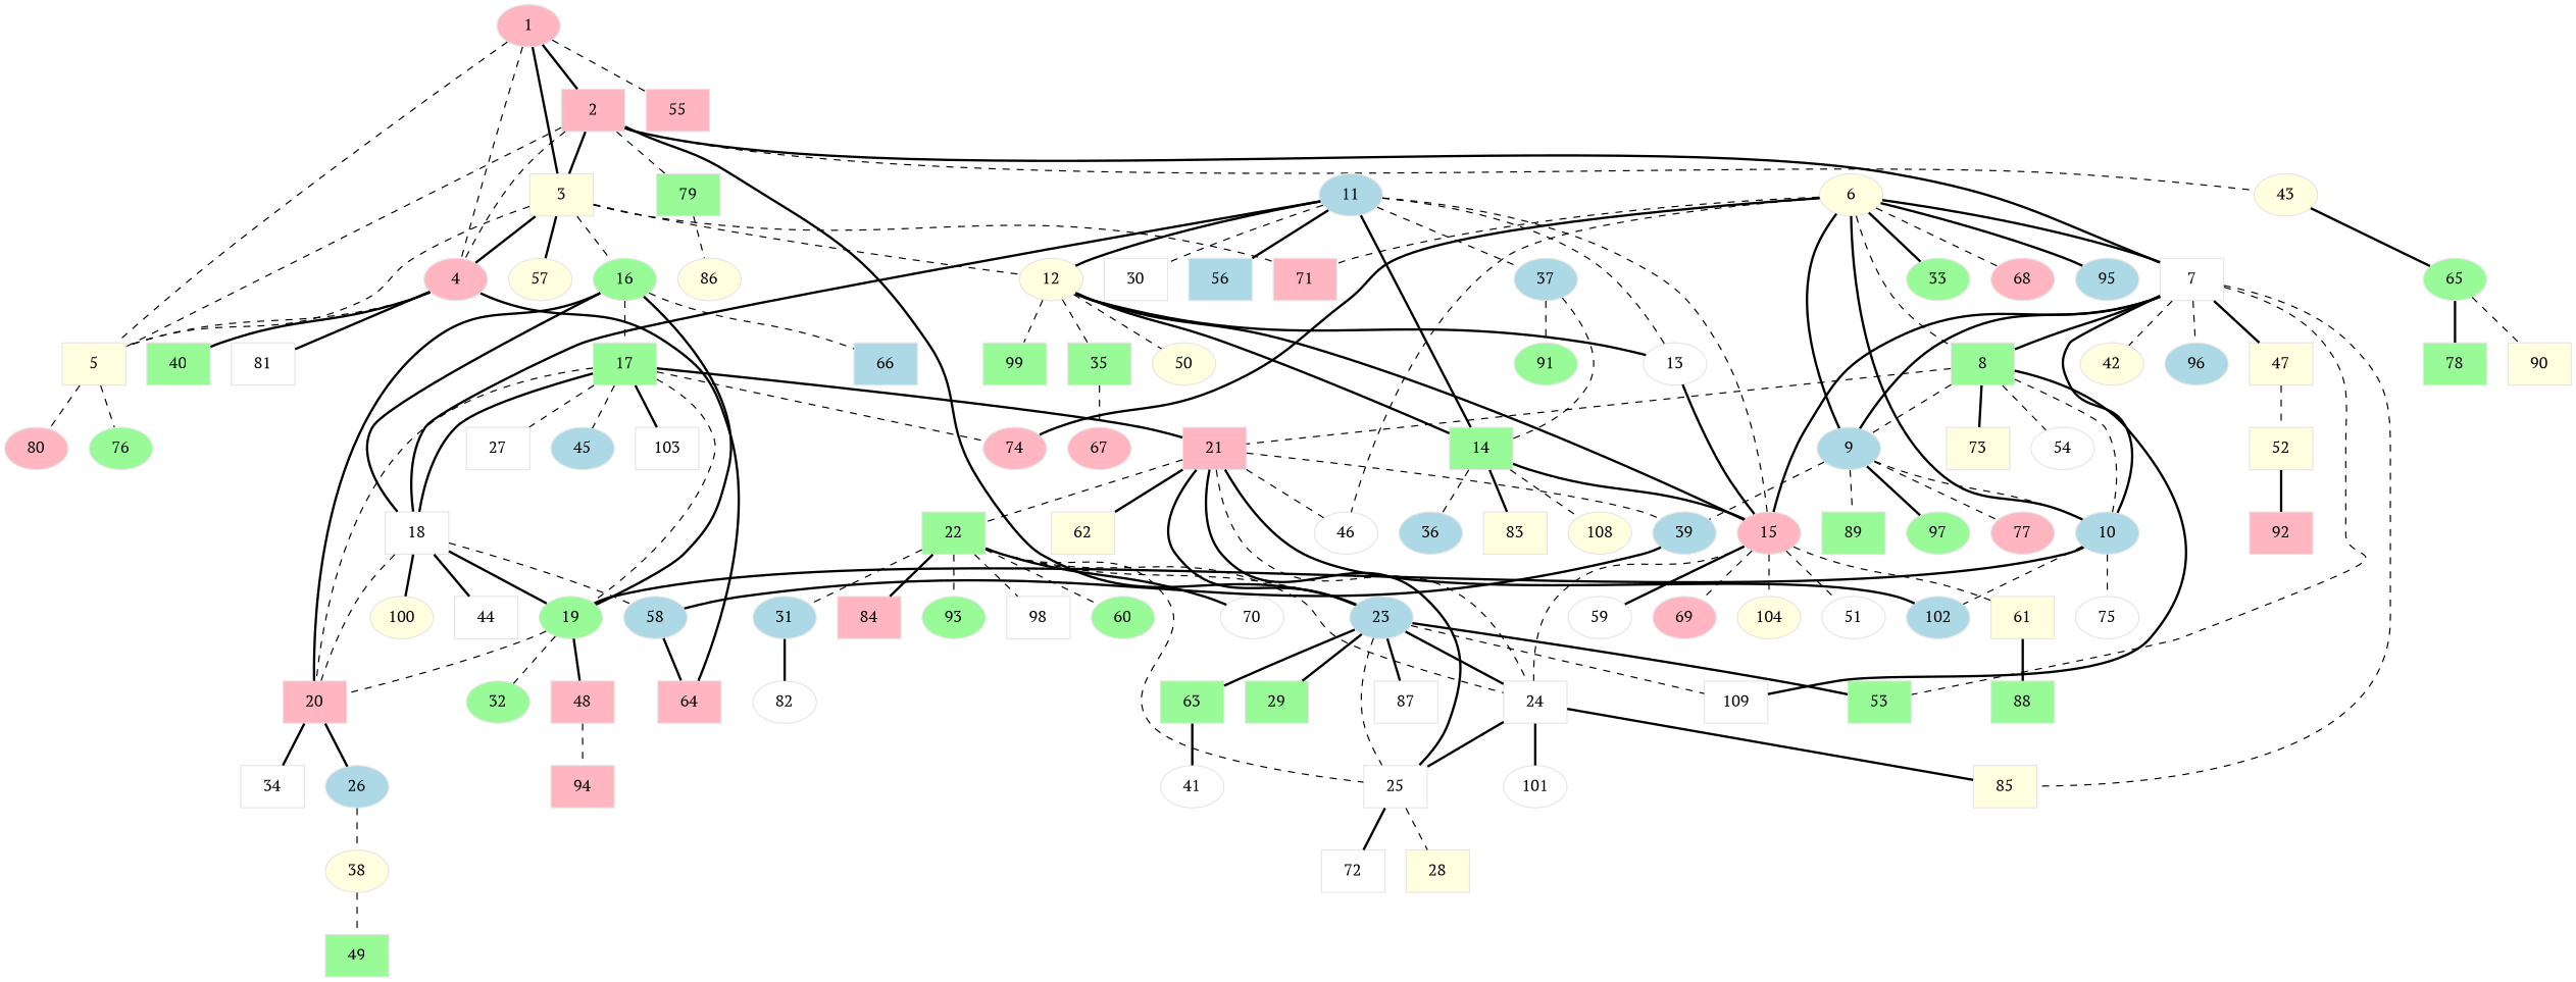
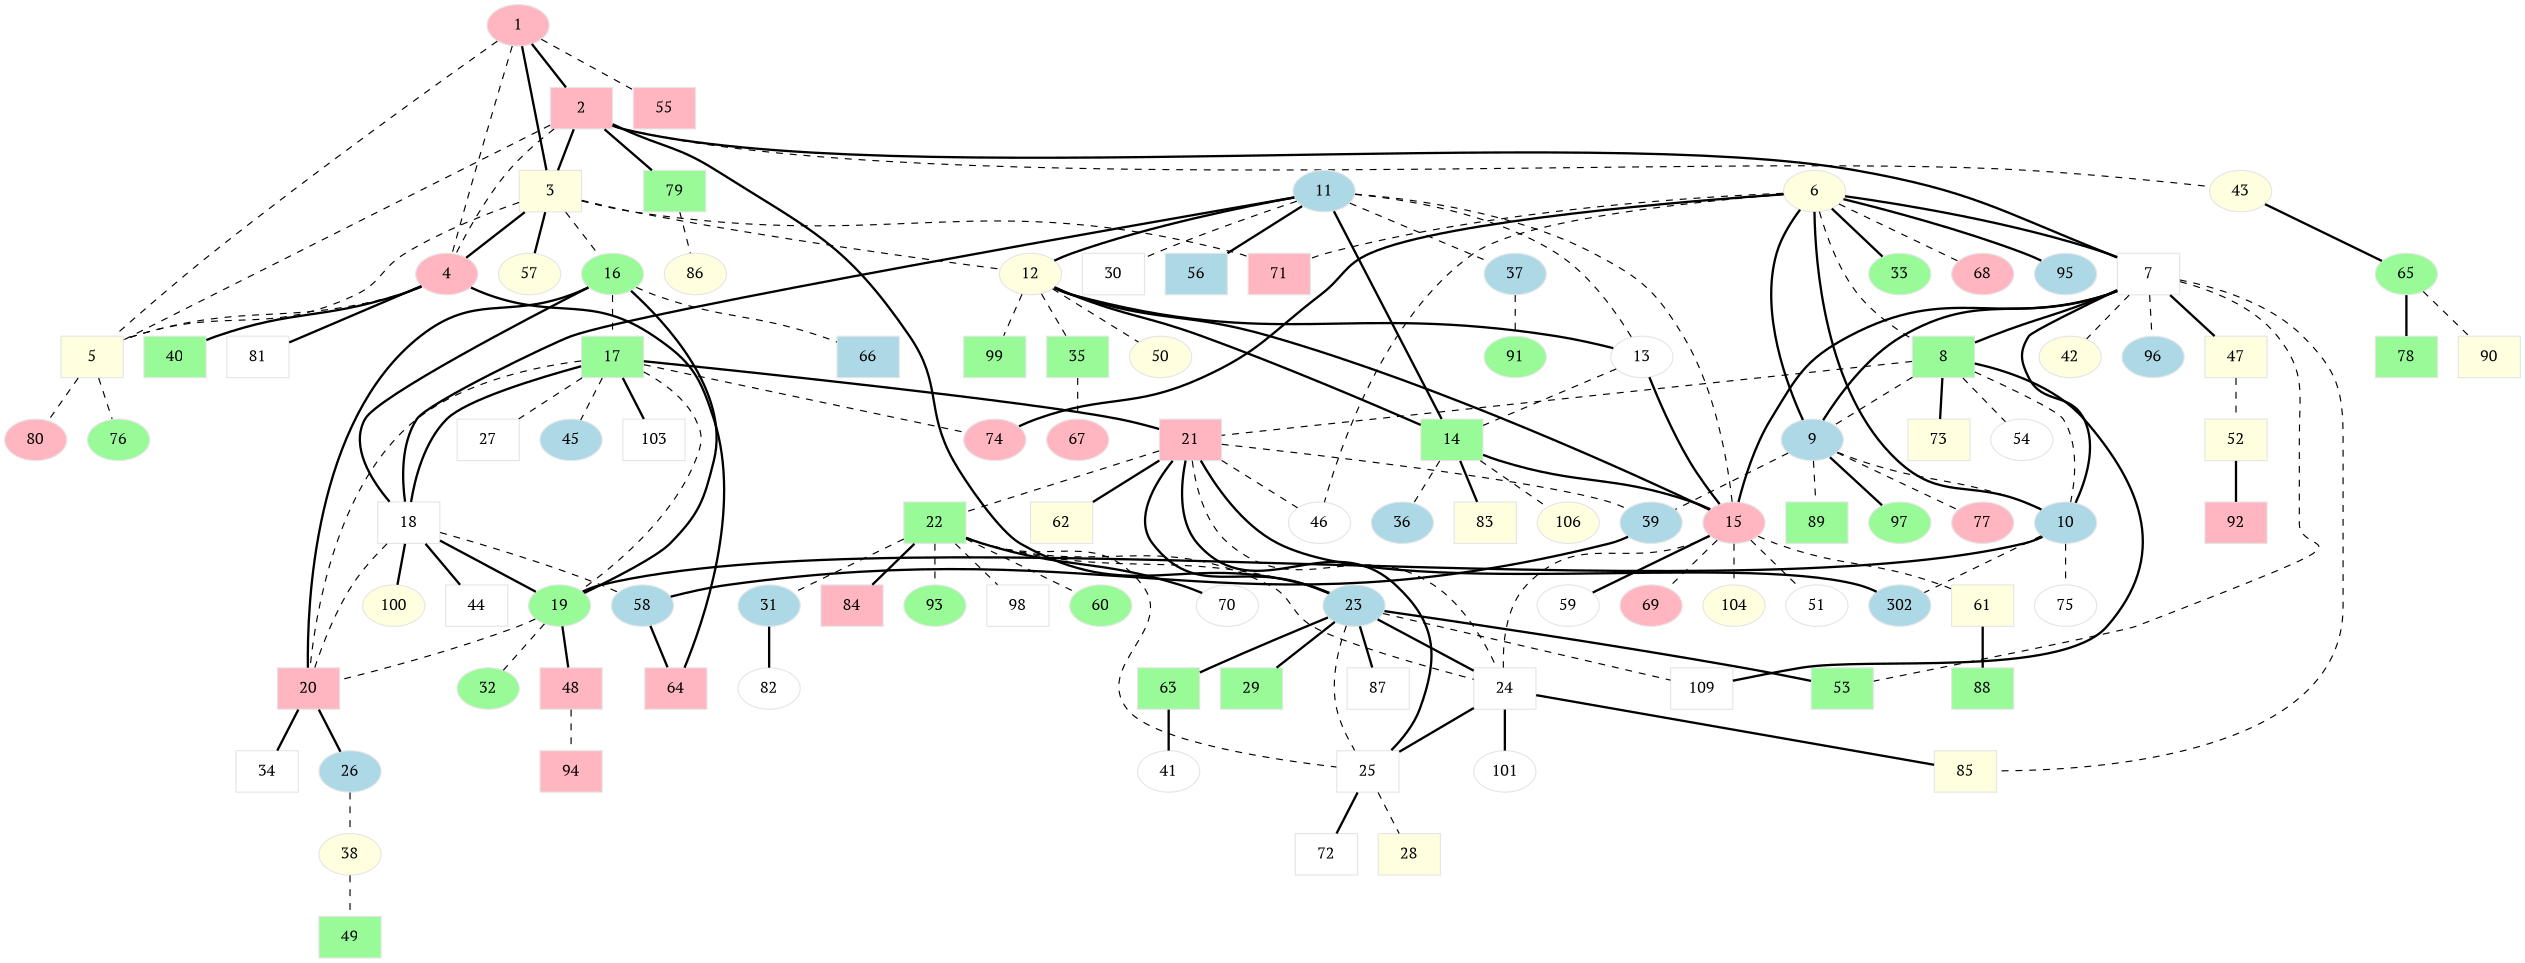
  graph {
    fontname="PT Serif"
    node [color=gray90 fillcolor=palegreen fontname="PT Serif" shape=ellipse style=filled]
    edge [fontname="PT Serif" style=dashed]
    1 [fillcolor=lightpink]
    2 [fillcolor=lightpink shape=box]
    3 [fillcolor=lightyellow shape=box]
    4 [fillcolor=lightpink]
    5 [fillcolor=lightyellow shape=box]
    55 [fillcolor=lightpink shape=box]
    7 [fillcolor=white shape=box]
    23 [fillcolor=lightblue]
    43 [fillcolor=lightyellow]
    79 [shape=box]
    12 [fillcolor=lightyellow]
    16
    57 [fillcolor=lightyellow]
    71 [fillcolor=lightpink shape=box]
    40 [shape=box]
    64 [fillcolor=lightpink shape=box]
    81 [fillcolor=white shape=box]
    76
    80 [fillcolor=lightpink]
    8 [shape=box]
    9 [fillcolor=lightblue]
    10 [fillcolor=lightblue]
    15 [fillcolor=lightpink]
    42 [fillcolor=lightyellow]
    47 [fillcolor=lightyellow shape=box]
    53 [shape=box]
    85 [fillcolor=lightyellow shape=box]
    96 [fillcolor=lightblue]
    n29 [fillcolor=white label=109 shape=box]
    24 [fillcolor=white shape=box]
    25 [fillcolor=white shape=box]
    29 [shape=box]
    63 [shape=box]
    87 [fillcolor=white shape=box]
    65
    86 [fillcolor=lightyellow]
    13 [fillcolor=white]
    14 [shape=box]
    35 [shape=box]
    50 [fillcolor=lightyellow]
    99 [shape=box]
    19
    18 [fillcolor=white shape=box]
    17 [shape=box]
    20 [fillcolor=lightpink shape=box]
    66 [fillcolor=lightblue shape=box]
    6 [fillcolor=lightyellow]
    33
    46 [fillcolor=white]
    68 [fillcolor=lightpink]
    74 [fillcolor=lightpink]
    95 [fillcolor=lightblue]
    21 [fillcolor=lightpink shape=box]
    54 [fillcolor=white]
    73 [fillcolor=lightyellow shape=box]
    39 [fillcolor=lightblue]
    77 [fillcolor=lightpink]
    89 [shape=box]
    97
    75 [fillcolor=white]
-   102 [fillcolor=lightblue]
+   102 [fillcolor=lightblue label=302]
    51 [fillcolor=white]
    59 [fillcolor=white]
    61 [fillcolor=lightyellow shape=box]
    69 [fillcolor=lightpink]
    104 [fillcolor=lightyellow]
    52 [fillcolor=lightyellow shape=box]
    22 [shape=box]
    62 [fillcolor=lightyellow shape=box]
    58 [fillcolor=lightblue]
    32
    48 [fillcolor=lightpink shape=box]
    11 [fillcolor=lightblue]
    30 [fillcolor=white shape=box]
    37 [fillcolor=lightblue]
    56 [fillcolor=lightblue shape=box]
    36 [fillcolor=lightblue]
    83 [fillcolor=lightyellow shape=box]
-   106 [fillcolor=lightyellow label=108]
+   106 [fillcolor=lightyellow]
    44 [fillcolor=white shape=box]
    100 [fillcolor=lightyellow]
    91
    67 [fillcolor=lightpink]
    101 [fillcolor=white]
    88 [shape=box]
    27 [fillcolor=white shape=box]
    45 [fillcolor=lightblue]
    103 [fillcolor=white shape=box]
    26 [fillcolor=lightblue]
    34 [fillcolor=white shape=box]
    94 [fillcolor=lightpink shape=box]
    38 [fillcolor=lightyellow]
    31 [fillcolor=lightblue]
    60
    70 [fillcolor=white]
    84 [fillcolor=lightpink shape=box]
    93
    98 [fillcolor=white shape=box]
    28 [fillcolor=lightyellow shape=box]
    72 [fillcolor=white shape=box]
    82 [fillcolor=white]
    41 [fillcolor=white]
    49 [shape=box]
    78 [shape=box]
    90 [fillcolor=lightyellow shape=box]
    92 [fillcolor=lightpink shape=box]
    1 -- 2 [style=bold]
    1 -- 3 [style=bold]
    1 -- 4
    1 -- 5
    1 -- 55
    2 -- 3 [style=bold]
    2 -- 4
    2 -- 5
    2 -- 7 [style=bold]
    2 -- 23 [style=bold]
    2 -- 43
-   2 -- 79
+   2 -- 79 [style=bold]
    3 -- 4 [style=bold]
    3 -- 5
    3 -- 12
    3 -- 16
    3 -- 57 [style=bold]
    3 -- 71
    4 -- 5
    4 -- 40 [style=bold]
    4 -- 64 [style=bold]
    4 -- 81 [style=bold]
    5 -- 76
    5 -- 80
    7 -- 8 [style=bold]
    7 -- 9 [style=bold]
    7 -- 10 [style=bold]
    7 -- 15 [style=bold]
    7 -- 42
    7 -- 47 [style=bold]
    7 -- 53
    7 -- 85
    7 -- 96
    23 -- 53 [style=bold]
    23 -- n29
    23 -- 24 [style=bold]
    23 -- 25
    23 -- 29 [style=bold]
    23 -- 63 [style=bold]
    23 -- 87 [style=bold]
    43 -- 65 [style=bold]
    79 -- 86
    12 -- 15 [style=bold]
    12 -- 13 [style=bold]
    12 -- 14 [style=bold]
    12 -- 35
    12 -- 50
    12 -- 99
    16 -- 19 [style=bold]
    16 -- 18 [style=bold]
    16 -- 17
    16 -- 20 [style=bold]
    16 -- 66
    8 -- 9
    8 -- 10
    8 -- n29 [style=bold]
    8 -- 21
    8 -- 54
    8 -- 73 [style=bold]
    9 -- 10
    9 -- 39
    9 -- 77
    9 -- 89
    9 -- 97 [style=bold]
    10 -- 19 [style=bold]
    10 -- 75
    10 -- 102
    15 -- 24
    15 -- 51
    15 -- 59 [style=bold]
    15 -- 61
    15 -- 69
    15 -- 104
    47 -- 52
    24 -- 85 [style=bold]
    24 -- 25 [style=bold]
    24 -- 101 [style=bold]
    25 -- 28
    25 -- 72 [style=bold]
    63 -- 41 [style=bold]
    65 -- 78 [style=bold]
    65 -- 90
    13 -- 15 [style=bold]
-   37 -- 14
+   13 -- 14
    14 -- 15 [style=bold]
    14 -- 36
    14 -- 83 [style=bold]
    14 -- 106
    35 -- 67
    19 -- 20
    19 -- 32
    19 -- 48 [style=bold]
    18 -- 19 [style=bold]
    18 -- 20
    18 -- 58
    18 -- 44 [style=bold]
    18 -- 100 [style=bold]
    17 -- 19
    17 -- 18 [style=bold]
    17 -- 20
    17 -- 74
    17 -- 21 [style=bold]
    17 -- 27
    17 -- 45
    17 -- 103 [style=bold]
    20 -- 26 [style=bold]
    20 -- 34 [style=bold]
    6 -- 7 [style=bold]
    6 -- 71
    6 -- 8
    6 -- 9 [style=bold]
    6 -- 10 [style=bold]
    6 -- 33 [style=bold]
    6 -- 46
    6 -- 68
    6 -- 74 [style=bold]
    6 -- 95 [style=bold]
    21 -- 23 [style=bold]
    21 -- 24
    21 -- 25 [style=bold]
    21 -- 46
    21 -- 39
    21 -- 102 [style=bold]
    21 -- 22
    21 -- 62 [style=bold]
    39 -- 58 [style=bold]
    61 -- 88 [style=bold]
    52 -- 92 [style=bold]
    22 -- 23
    22 -- 24
    22 -- 25
    22 -- 31
    22 -- 60
    22 -- 70 [style=bold]
    22 -- 84 [style=bold]
    22 -- 93
    22 -- 98
    58 -- 64 [style=bold]
    48 -- 94
    11 -- 12 [style=bold]
    11 -- 15
    11 -- 13
    11 -- 14 [style=bold]
    11 -- 18 [style=bold]
    11 -- 30
    11 -- 37
    11 -- 56 [style=bold]
    37 -- 91
    26 -- 38
    38 -- 49
    31 -- 82 [style=bold]
  }
